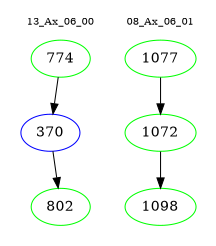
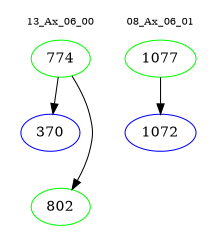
  digraph {
    node [color=green]
    edge [color=black]
    n1 [label=774]
    n2 [color=blue label=370]
    n3 [label=802]
    n4 [label=1077]
-   n5 [label=1072]
-   n6 [label=1098]
+   n5 [color=blue label=1072]
    subgraph cluster_1 {
      color=white
      fontsize=10
      label="13_Ax_06_00"
      n1
      n2
      n3
    }
    subgraph cluster_2 {
      color=white
      fontsize=10
      label="08_Ax_06_01"
      n4
      n5
-     n6
    }
    n1 -> n2
-   n2 -> n3
+   n1 -> n3
    n4 -> n5
-   n5 -> n6
  }
